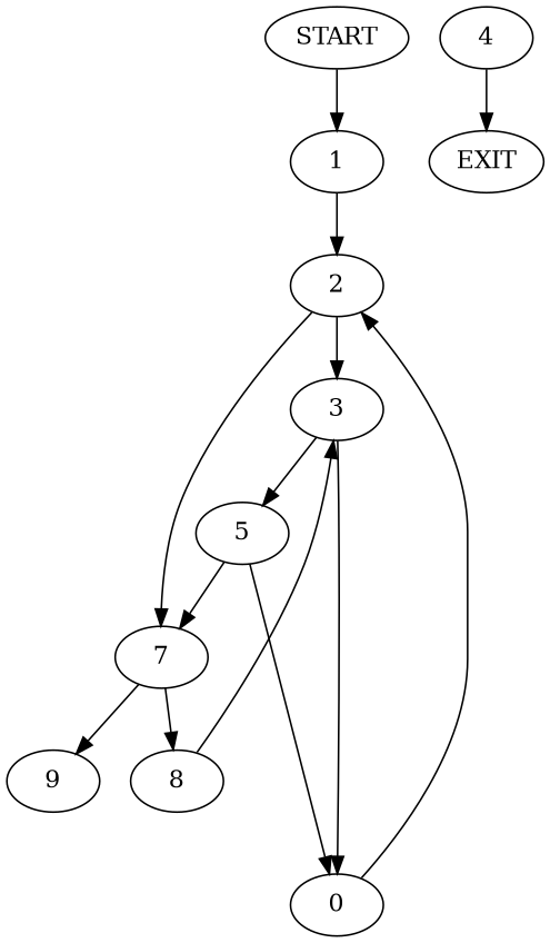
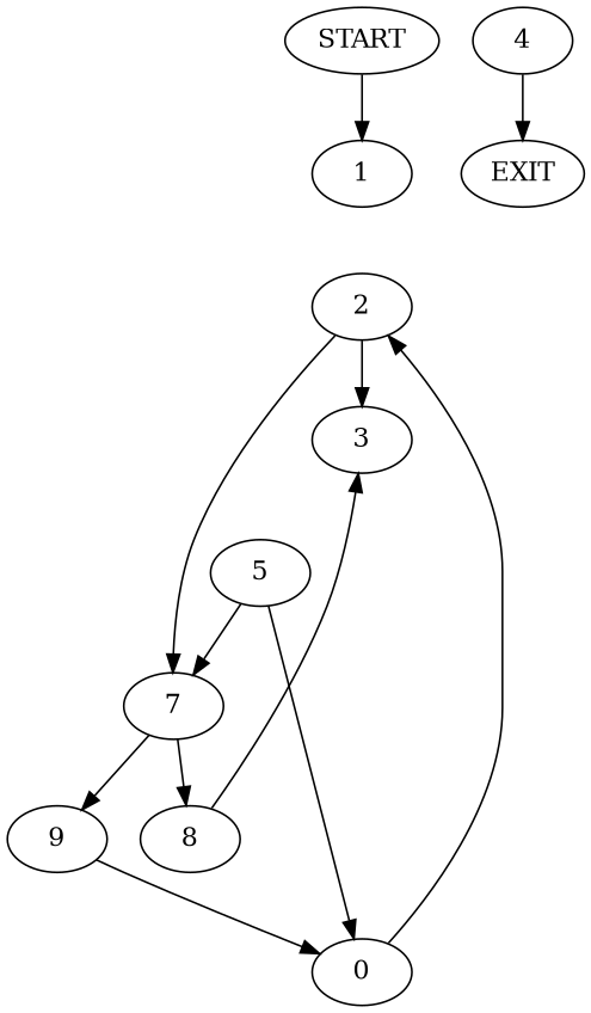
  digraph {
    n1 [label=START]
    1
    2
    n4 [label=EXIT]
    3
    7
    5
    4
    n9 [label=0]
    8
    9
    n1 -> 1
-   1 -> 2
    2 -> 3
    2 -> 7
-   3 -> 5
    7 -> 8
    7 -> 9
    5 -> 7
    5 -> n9
    4 -> n4
    n9 -> 2
    8 -> 3
-   3 -> n9
+   9 -> n9
  }
